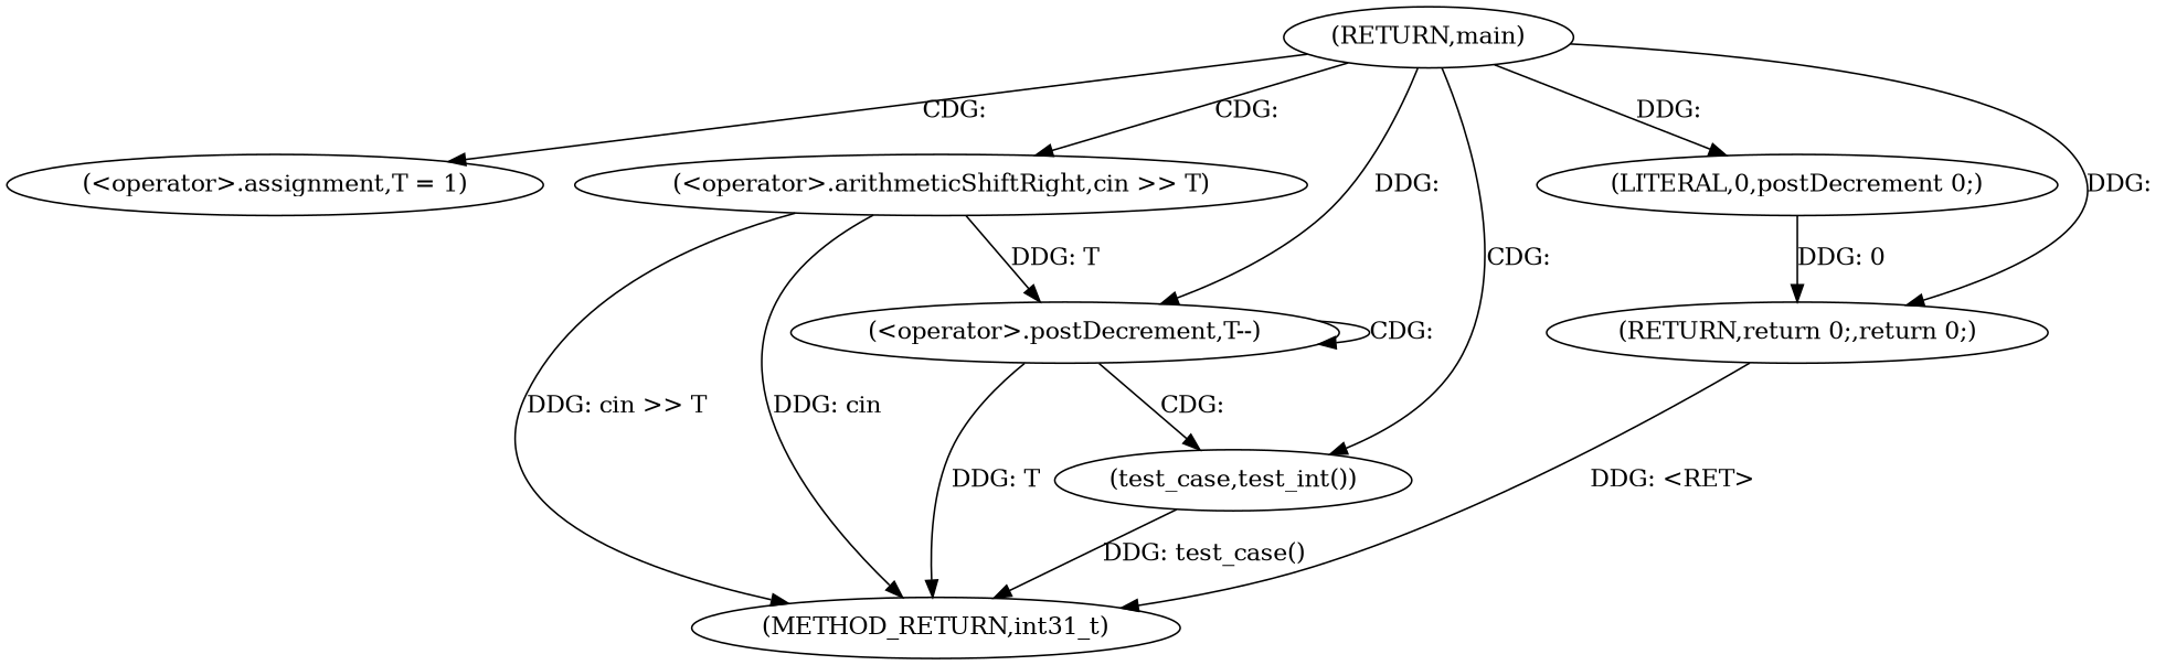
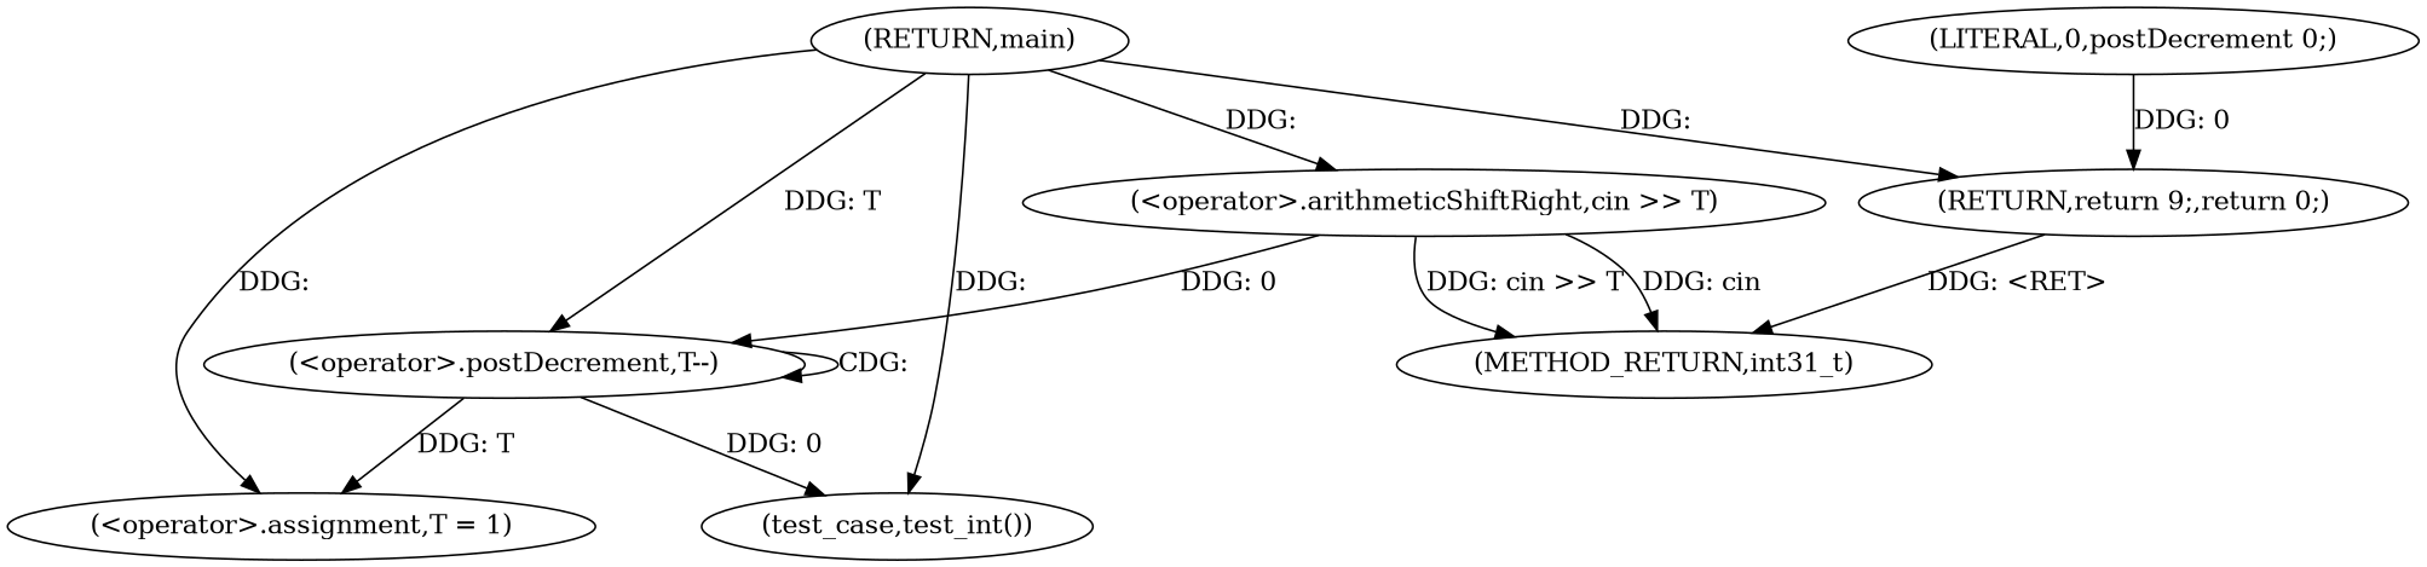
  digraph {
    n1 [label="(RETURN,main)"]
    n2 [label="(<operator>.assignment,T = 1)"]
    n3 [label="(<operator>.arithmeticShiftRight,cin >> T)"]
-   n4 [label="(RETURN,return 0;,return 0;)"]
+   n4 [label="(RETURN,return 9;,return 0;)"]
    n5 [label="(<operator>.postDecrement,T--)"]
    n6 [label="(LITERAL,0,postDecrement 0;)"]
    n7 [label="(test_case,test_int())"]
    n8 [label="(METHOD_RETURN,int31_t)"]
-   n1 -> n2 [label="CDG: "]
-   n1 -> n3 [label="CDG: "]
+   n1 -> n2 [label="DDG: "]
+   n1 -> n3 [label="DDG: "]
    n1 -> n4 [label="DDG: "]
-   n1 -> n5 [label="DDG: "]
-   n1 -> n6 [label="DDG: "]
-   n1 -> n7 [label="CDG: "]
-   n3 -> n5 [label="DDG: T"]
+   n1 -> n5 [label="DDG: T"]
+   n1 -> n7 [label="DDG: "]
+   n3 -> n5 [label="DDG: 0"]
    n3 -> n8 [label="DDG: cin >> T"]
    n3 -> n8 [label="DDG: cin"]
    n4 -> n8 [label="DDG: <RET>"]
    n5 -> n5 [label="CDG: "]
-   n5 -> n7 [label="CDG: "]
-   n5 -> n8 [label="DDG: T"]
+   n5 -> n7 [label="DDG: 0"]
+   n5 -> n2 [label="DDG: T"]
    n6 -> n4 [label="DDG: 0"]
-   n7 -> n8 [label="DDG: test_case()"]
  }
